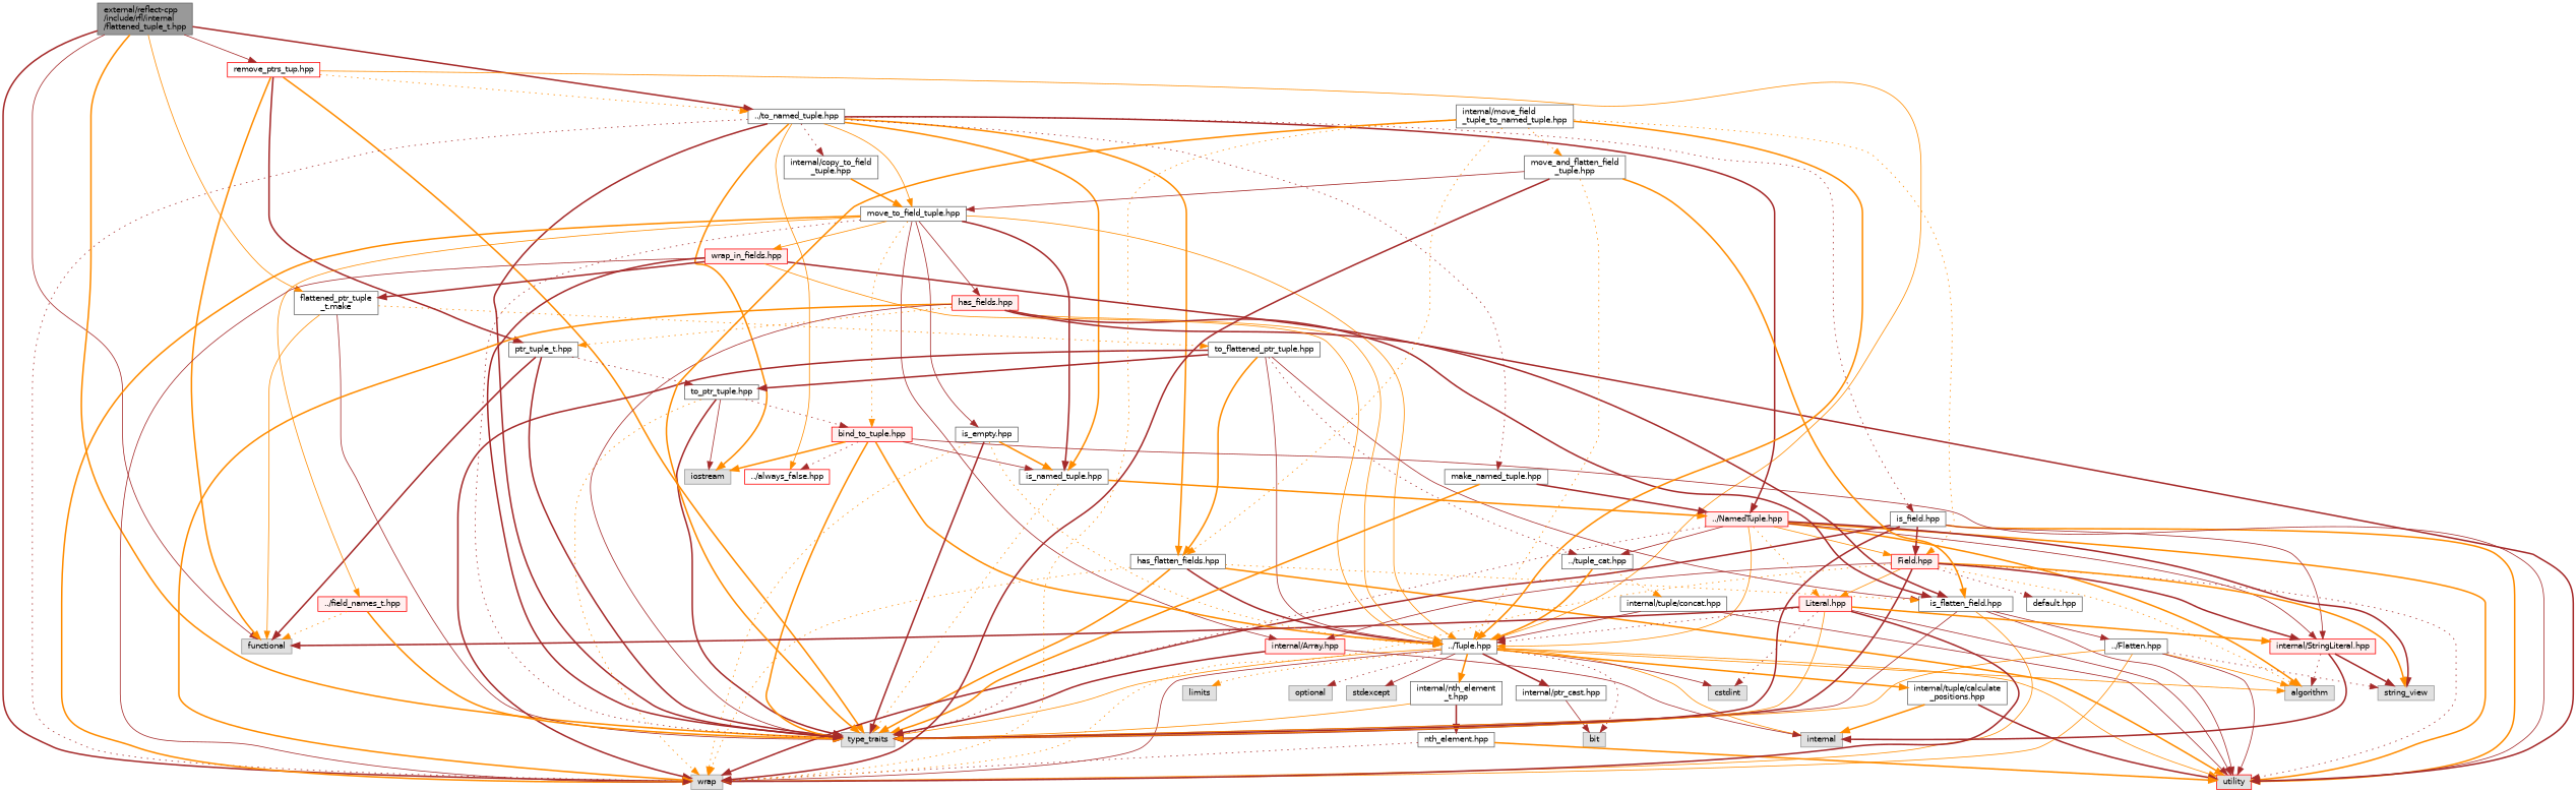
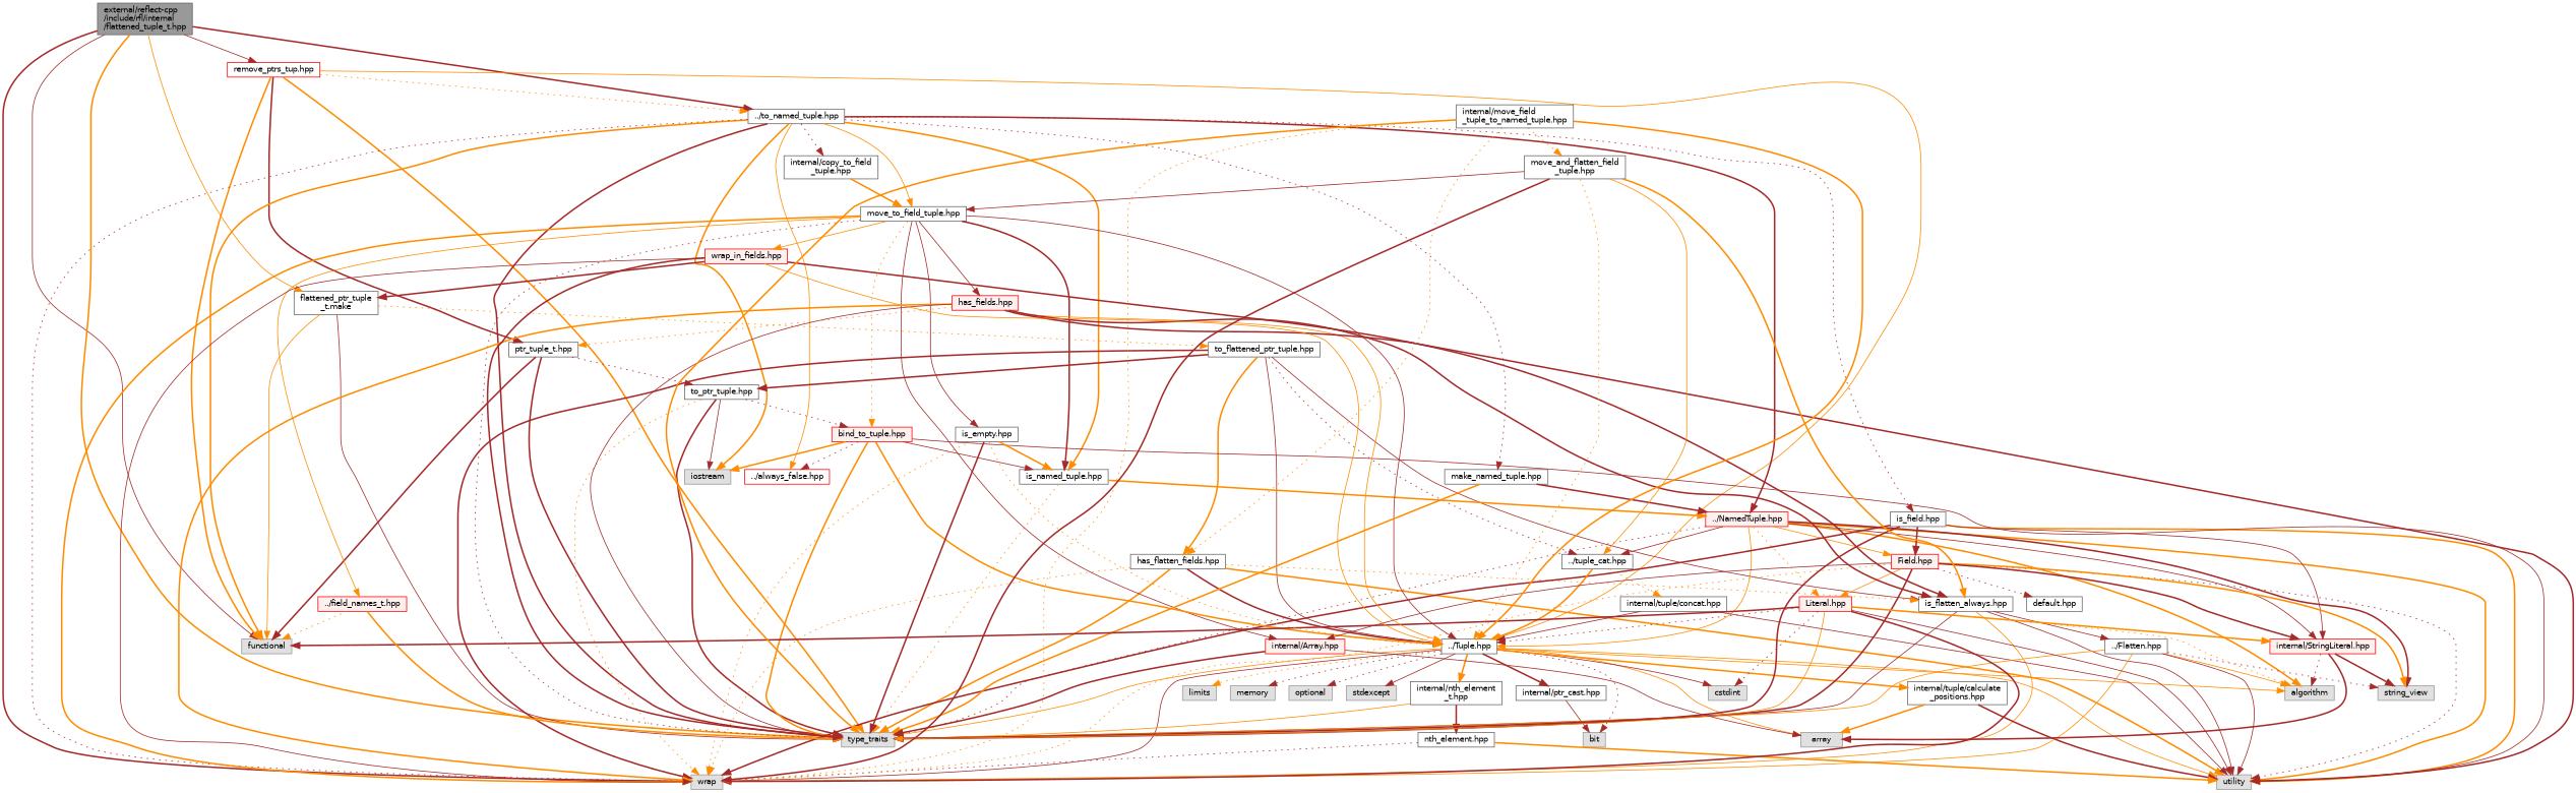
  digraph {
    node [color=grey40 fillcolor=white fontname=Helvetica fontsize=10 shape=box style=filled]
    edge [color=brown fontname=Helvetica fontsize=10 labelfontname=Helvetica labelfontsize=10 style=bold]
    n1 [color=gray40 fillcolor=grey60 fontcolor=black height=0.2 label="external/reflect-cpp\l/include/rfl/internal\l/flattened_tuple_t.hpp" width=0.4]
    n2 [color=grey60 fillcolor="#E0E0E0" height=0.2 label=functional width=0.4]
    n3 [color=grey60 fillcolor="#E0E0E0" height=0.2 label=wrap width=0.4]
    n4 [color=grey60 fillcolor="#E0E0E0" height=0.2 label=type_traits width=0.4]
    n5 [height=0.2 label="flattened_ptr_tuple\l_t.make" width=0.4]
    n6 [color=red height=0.2 label="remove_ptrs_tup.hpp" width=0.4]
    n7 [height=0.2 label="../to_named_tuple.hpp" width=0.4]
    n8 [height=0.2 label="to_flattened_ptr_tuple.hpp" width=0.4]
    n9 [height=0.2 label="../Tuple.hpp" width=0.4]
    n10 [height=0.2 label="ptr_tuple_t.hpp" width=0.4]
    n11 [height=0.2 label="has_flatten_fields.hpp" width=0.4]
    n12 [color=grey60 fillcolor="#E0E0E0" height=0.2 label=iostream width=0.4]
    n13 [color=red height=0.2 label="../always_false.hpp" width=0.4]
    n14 [height=0.2 label="is_named_tuple.hpp" width=0.4]
    n15 [color=red fillcolor="#FFF0F0" height=0.2 label="../NamedTuple.hpp" width=0.4]
    n16 [height=0.2 label="internal/copy_to_field\l_tuple.hpp" width=0.4]
    n17 [height=0.2 label="move_to_field_tuple.hpp" width=0.4]
    n18 [height=0.2 label="is_field.hpp" width=0.4]
    n19 [height=0.2 label="make_named_tuple.hpp" width=0.4]
    n20 [height=0.2 label="../tuple_cat.hpp" width=0.4]
-   n21 [height=0.2 label="is_flatten_field.hpp" width=0.4]
+   n21 [height=0.2 label="is_flatten_always.hpp" width=0.4]
    n22 [height=0.2 label="to_ptr_tuple.hpp" width=0.4]
    n23 [color=grey60 fillcolor="#E0E0E0" height=0.2 label=algorithm width=0.4]
-   n24 [color=grey60 fillcolor="#E0E0E0" height=0.2 label=internal width=0.4]
+   n24 [color=grey60 fillcolor="#E0E0E0" height=0.2 label=array width=0.4]
    n25 [color=grey60 fillcolor="#E0E0E0" height=0.2 label=bit width=0.4]
    n26 [color=grey60 fillcolor="#E0E0E0" height=0.2 label=cstdint width=0.4]
    n27 [color=grey60 fillcolor="#E0E0E0" height=0.2 label=limits width=0.4]
+   n28 [color=grey60 fillcolor="#E0E0E0" height=0.2 label=memory width=0.4]
    n29 [color=grey60 fillcolor="#E0E0E0" height=0.2 label=optional width=0.4]
    n30 [color=grey60 fillcolor="#E0E0E0" height=0.2 label=stdexcept width=0.4]
-   n31 [color=red fillcolor="#E0E0E0" height=0.2 label=utility width=0.4]
+   n31 [color=grey60 fillcolor="#E0E0E0" height=0.2 label=utility width=0.4]
    n32 [height=0.2 label="internal/nth_element\l_t.hpp" width=0.4]
    n33 [height=0.2 label="internal/ptr_cast.hpp" width=0.4]
    n34 [height=0.2 label="internal/tuple/calculate\l_positions.hpp" width=0.4]
    n35 [height=0.2 label="internal/tuple/concat.hpp" width=0.4]
    n36 [height=0.2 label="../Flatten.hpp" width=0.4]
    n37 [color=red fillcolor="#FFF0F0" height=0.2 label="bind_to_tuple.hpp" width=0.4]
    n38 [height=0.2 label="nth_element.hpp" width=0.4]
    n39 [color=grey60 fillcolor="#E0E0E0" height=0.2 label=string_view width=0.4]
    n40 [color=red fillcolor="#FFF0F0" height=0.2 label="Field.hpp" width=0.4]
    n41 [color=red fillcolor="#FFF0F0" height=0.2 label="Literal.hpp" width=0.4]
    n42 [color=red fillcolor="#FFF0F0" height=0.2 label="internal/StringLiteral.hpp" width=0.4]
    n43 [height=0.2 label="default.hpp" width=0.4]
    n44 [color=red fillcolor="#FFF0F0" height=0.2 label="internal/Array.hpp" width=0.4]
    n45 [color=red fillcolor="#FFF0F0" height=0.2 label="../field_names_t.hpp" width=0.4]
    n46 [color=red fillcolor="#FFF0F0" height=0.2 label="has_fields.hpp" width=0.4]
    n47 [height=0.2 label="is_empty.hpp" width=0.4]
    n48 [color=red fillcolor="#FFF0F0" height=0.2 label="wrap_in_fields.hpp" width=0.4]
    n49 [height=0.2 label="internal/move_field\l_tuple_to_named_tuple.hpp" width=0.4]
    n50 [height=0.2 label="move_and_flatten_field\l_tuple.hpp" width=0.4]
    n1 -> n2 [style=solid]
    n1 -> n3
    n1 -> n4 [color=darkorange]
    n1 -> n5 [color=darkorange style=solid]
    n1 -> n6 [style=solid]
    n1 -> n7
    n5 -> n2 [color=darkorange style=solid]
    n5 -> n4 [style=solid]
    n5 -> n8 [color=darkorange style=dotted]
    n6 -> n2 [color=darkorange]
    n6 -> n4 [color=darkorange]
    n6 -> n7 [color=darkorange style=dotted]
    n6 -> n9 [color=darkorange style=solid]
    n6 -> n10
    n7 -> n3 [style=dotted]
    n7 -> n4
-   n7 -> n11 [color=darkorange]
+   n7 -> n2 [color=darkorange]
    n7 -> n12 [color=darkorange]
    n7 -> n13 [color=darkorange style=solid]
    n7 -> n14 [color=darkorange]
    n7 -> n15
    n7 -> n16 [style=dotted]
    n7 -> n17 [color=darkorange style=solid]
    n7 -> n18 [style=dotted]
    n7 -> n19 [style=dotted]
    n8 -> n3
    n8 -> n9 [style=solid]
    n8 -> n11 [color=darkorange]
    n8 -> n20 [style=dotted]
    n8 -> n21 [style=solid]
    n8 -> n22
    n9 -> n3 [style=solid]
    n9 -> n4 [color=darkorange style=solid]
    n9 -> n23 [color=darkorange style=solid]
    n9 -> n24 [color=darkorange style=solid]
    n9 -> n25 [style=dotted]
    n9 -> n26 [style=solid]
    n9 -> n27 [color=darkorange style=dotted]
+   n9 -> n28 [style=dotted]
    n9 -> n29 [style=dotted]
    n9 -> n30 [style=solid]
    n9 -> n31 [color=darkorange style=solid]
    n9 -> n32 [color=darkorange]
    n9 -> n33
    n9 -> n34 [color=darkorange]
    n10 -> n2
    n10 -> n4
    n10 -> n22 [style=dotted]
    n11 -> n3 [color=darkorange style=dotted]
    n11 -> n4 [color=darkorange]
    n11 -> n9
    n11 -> n21 [color=darkorange style=dotted]
    n11 -> n31 [color=darkorange]
    n14 -> n4 [color=darkorange style=dotted]
    n14 -> n15 [color=darkorange]
    n15 -> n4 [style=dotted]
    n15 -> n9 [color=darkorange style=solid]
    n15 -> n20 [style=solid]
    n15 -> n23 [color=darkorange]
    n15 -> n31 [color=darkorange]
    n15 -> n39
    n15 -> n40 [color=darkorange style=solid]
    n15 -> n41 [color=darkorange style=dotted]
    n15 -> n42 [style=solid]
    n16 -> n17 [color=darkorange]
    n17 -> n3 [color=darkorange]
    n17 -> n4 [style=dotted]
-   n17 -> n9 [color=darkorange style=solid]
+   n17 -> n9 [style=solid]
    n17 -> n14
    n17 -> n37 [color=darkorange style=dotted]
    n17 -> n44 [style=solid]
    n17 -> n45 [color=darkorange style=solid]
    n17 -> n46 [style=solid]
    n17 -> n47 [style=solid]
    n17 -> n48 [color=darkorange style=solid]
    n18 -> n3
    n18 -> n4
    n18 -> n31 [color=darkorange]
    n18 -> n40
    n18 -> n42 [style=solid]
    n19 -> n4 [color=darkorange]
    n19 -> n15
    n20 -> n9 [color=darkorange]
    n20 -> n35 [color=darkorange style=dotted]
    n21 -> n3 [color=darkorange style=solid]
    n21 -> n4 [style=solid]
    n21 -> n31 [style=solid]
    n21 -> n36 [style=solid]
    n22 -> n3 [color=darkorange style=dotted]
    n22 -> n4
    n22 -> n12 [style=solid]
    n22 -> n37 [style=dotted]
    n32 -> n4 [color=darkorange style=solid]
    n32 -> n38
    n33 -> n25 [style=solid]
    n34 -> n24 [color=darkorange]
    n34 -> n31
    n35 -> n9 [style=solid]
    n35 -> n31 [style=solid]
    n36 -> n3 [color=darkorange style=solid]
    n36 -> n4 [color=darkorange style=solid]
    n36 -> n23 [color=darkorange style=solid]
    n36 -> n31 [style=solid]
    n36 -> n39 [style=dotted]
    n37 -> n4 [color=darkorange]
    n37 -> n9 [color=darkorange]
    n37 -> n12 [color=darkorange]
    n37 -> n13 [style=dotted]
    n37 -> n14 [style=solid]
    n37 -> n31 [style=solid]
    n38 -> n3 [style=dotted]
    n38 -> n31 [color=darkorange]
    n40 -> n3 [color=darkorange style=dotted]
    n40 -> n4
-   n40 -> n23 [color=darkorange style=dotted]
+   n41 -> n23 [color=darkorange style=dotted]
    n40 -> n31 [style=dotted]
    n40 -> n39 [color=darkorange]
    n40 -> n41 [color=darkorange style=solid]
    n40 -> n42
    n40 -> n43 [style=dotted]
    n40 -> n44 [style=solid]
    n41 -> n2
    n41 -> n3
    n41 -> n4 [color=darkorange style=solid]
    n41 -> n9 [style=dotted]
    n41 -> n26 [style=dotted]
    n41 -> n31 [style=solid]
    n41 -> n42 [color=darkorange]
    n42 -> n23 [style=dotted]
    n42 -> n24
    n42 -> n39
    n44 -> n4
    n44 -> n24 [style=solid]
    n45 -> n2 [color=darkorange style=dotted]
    n45 -> n4 [color=darkorange]
    n46 -> n3 [color=darkorange]
    n46 -> n4 [style=solid]
    n46 -> n9 [color=darkorange style=solid]
    n46 -> n10 [color=darkorange style=dotted]
    n46 -> n21
    n46 -> n31
    n47 -> n3 [color=darkorange style=dotted]
    n47 -> n4
    n47 -> n9 [color=darkorange style=dotted]
    n47 -> n14 [color=darkorange]
    n48 -> n3 [style=solid]
    n48 -> n4
    n48 -> n5
    n48 -> n9 [color=darkorange style=solid]
    n48 -> n21
    n49 -> n3 [color=darkorange style=dotted]
    n49 -> n4 [color=darkorange]
    n49 -> n9 [color=darkorange]
    n49 -> n11 [color=darkorange style=dotted]
-   n49 -> n40 [color=darkorange style=dotted]
    n49 -> n50 [color=darkorange style=dotted]
    n50 -> n3
    n50 -> n9 [color=darkorange style=dotted]
    n50 -> n17 [style=solid]
+   n50 -> n20 [color=darkorange style=solid]
    n50 -> n21 [color=darkorange]
  }
